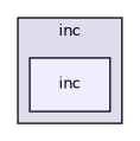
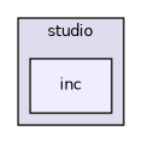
  digraph {
    compound=true
    n1 [fillcolor="#eeeeff" fontname=Helvetica fontsize=10 label=inc pencolor=black shape=box style=filled]
    subgraph cluster_1 {
      bgcolor="#ddddee"
      fontname=Helvetica
      fontsize=10
-     label=inc
+     label=studio
      pencolor=black
      n1
    }
  }
